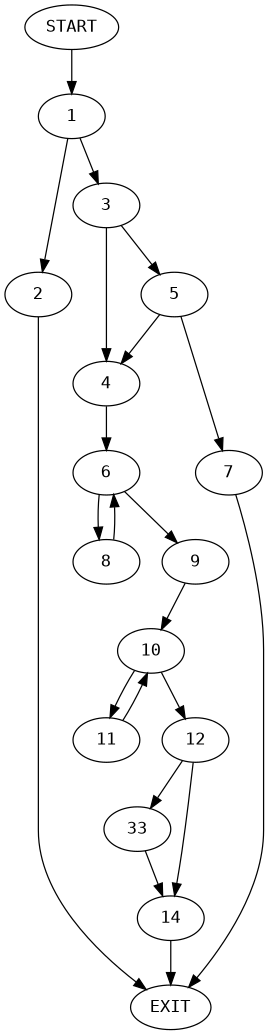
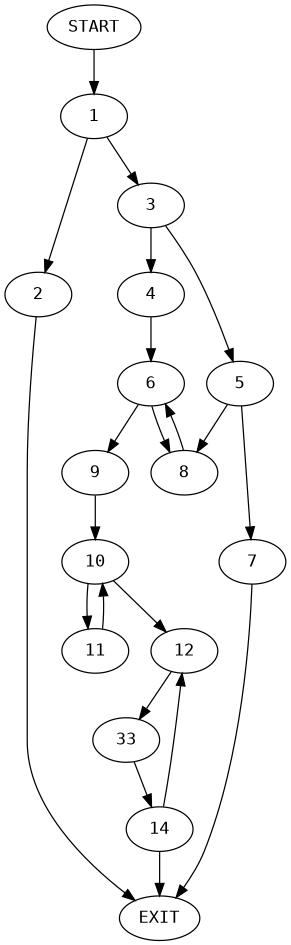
  digraph {
    fontname="DejaVu Sans Mono"
    node [fontname="DejaVu Sans Mono"]
    edge [fontname="DejaVu Sans Mono"]
    n1 [label=START]
    1
    2
    3
    n5 [label=EXIT]
    4
    5
    6
    7
    8
    9
    10
    11
    12
    n15 [label=33]
    14
    n1 -> 1
    1 -> 2
    1 -> 3
    2 -> n5
    3 -> 4
    3 -> 5
    4 -> 6
-   5 -> 4
+   5 -> 8
    5 -> 7
    6 -> 8
    6 -> 9
    7 -> n5
    8 -> 6
    9 -> 10
    10 -> 11
    10 -> 12
    11 -> 10
    12 -> n15
-   12 -> 14
+   14 -> 12
    n15 -> 14
    14 -> n5
  }
